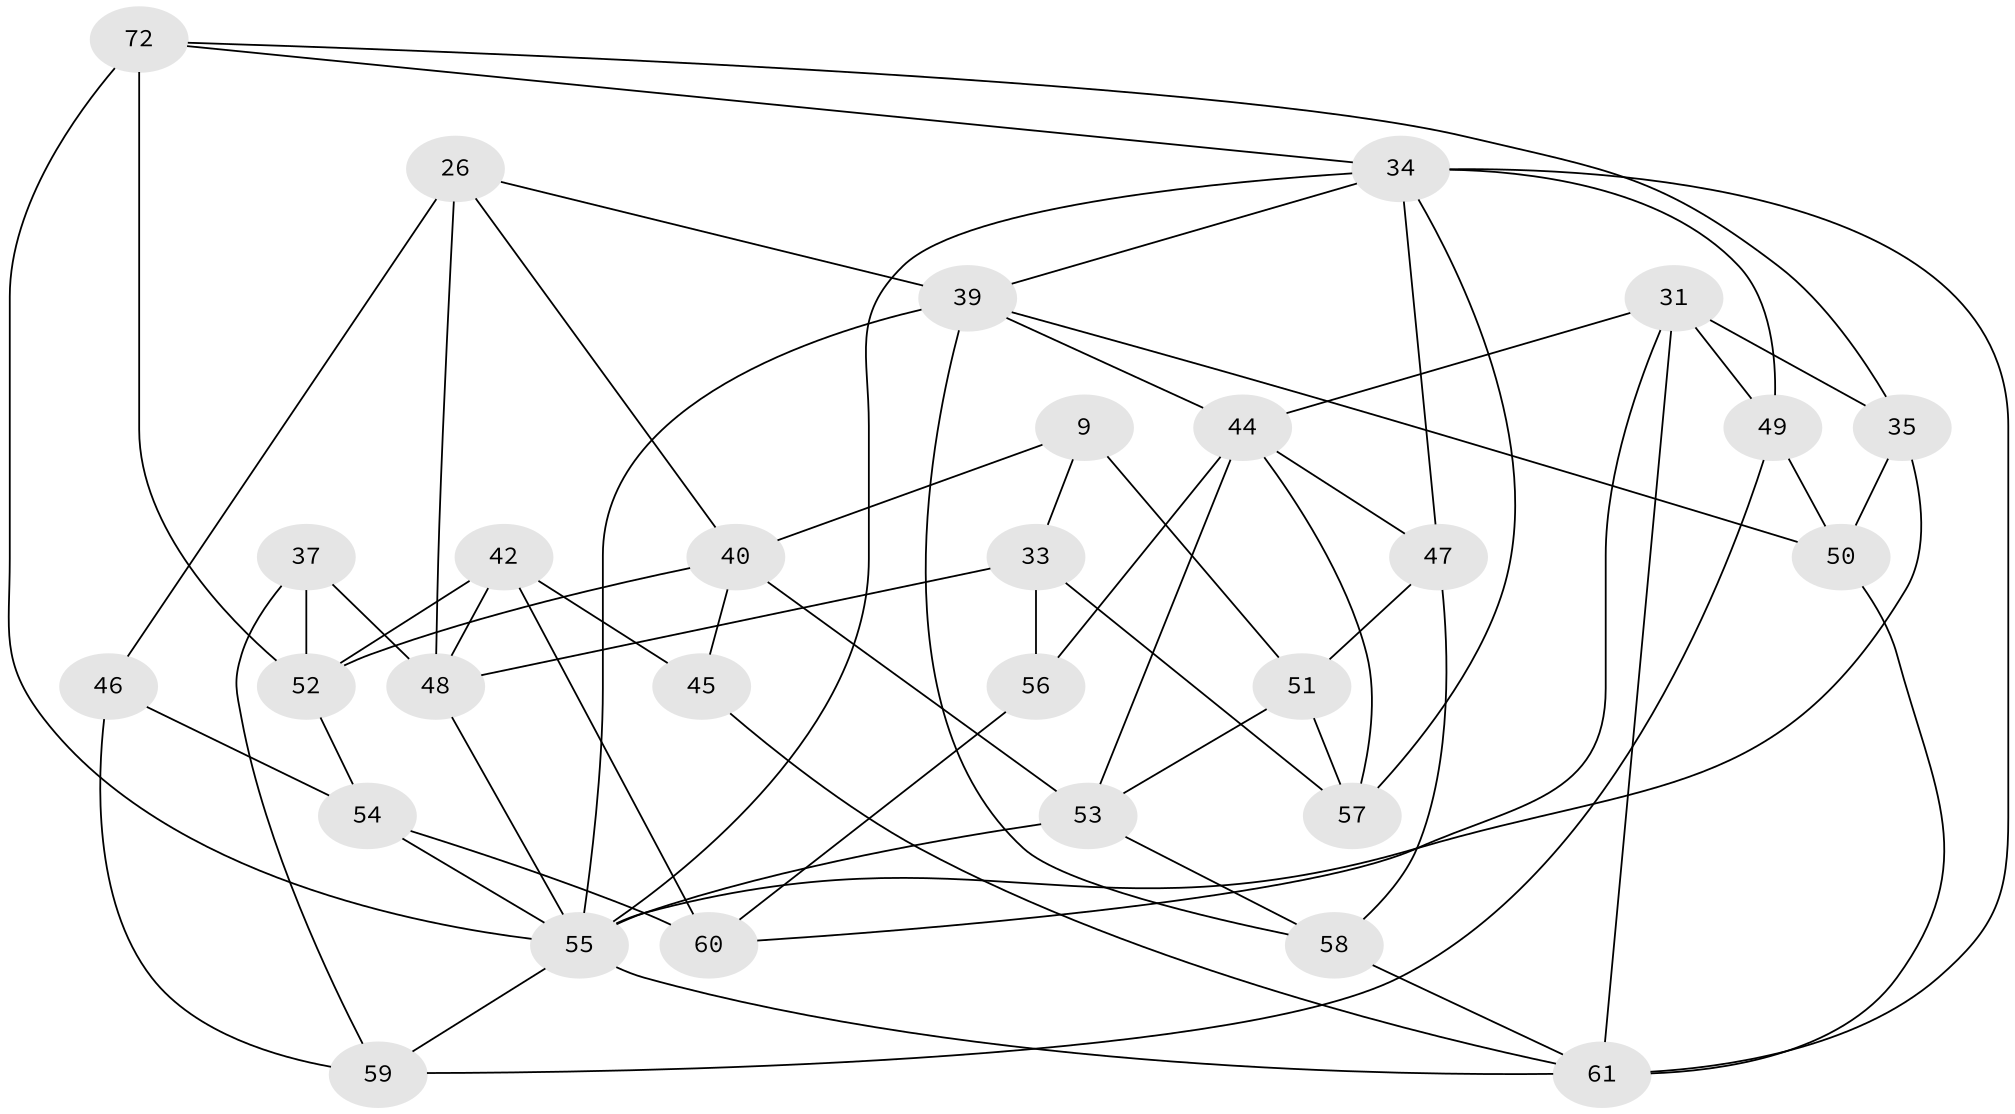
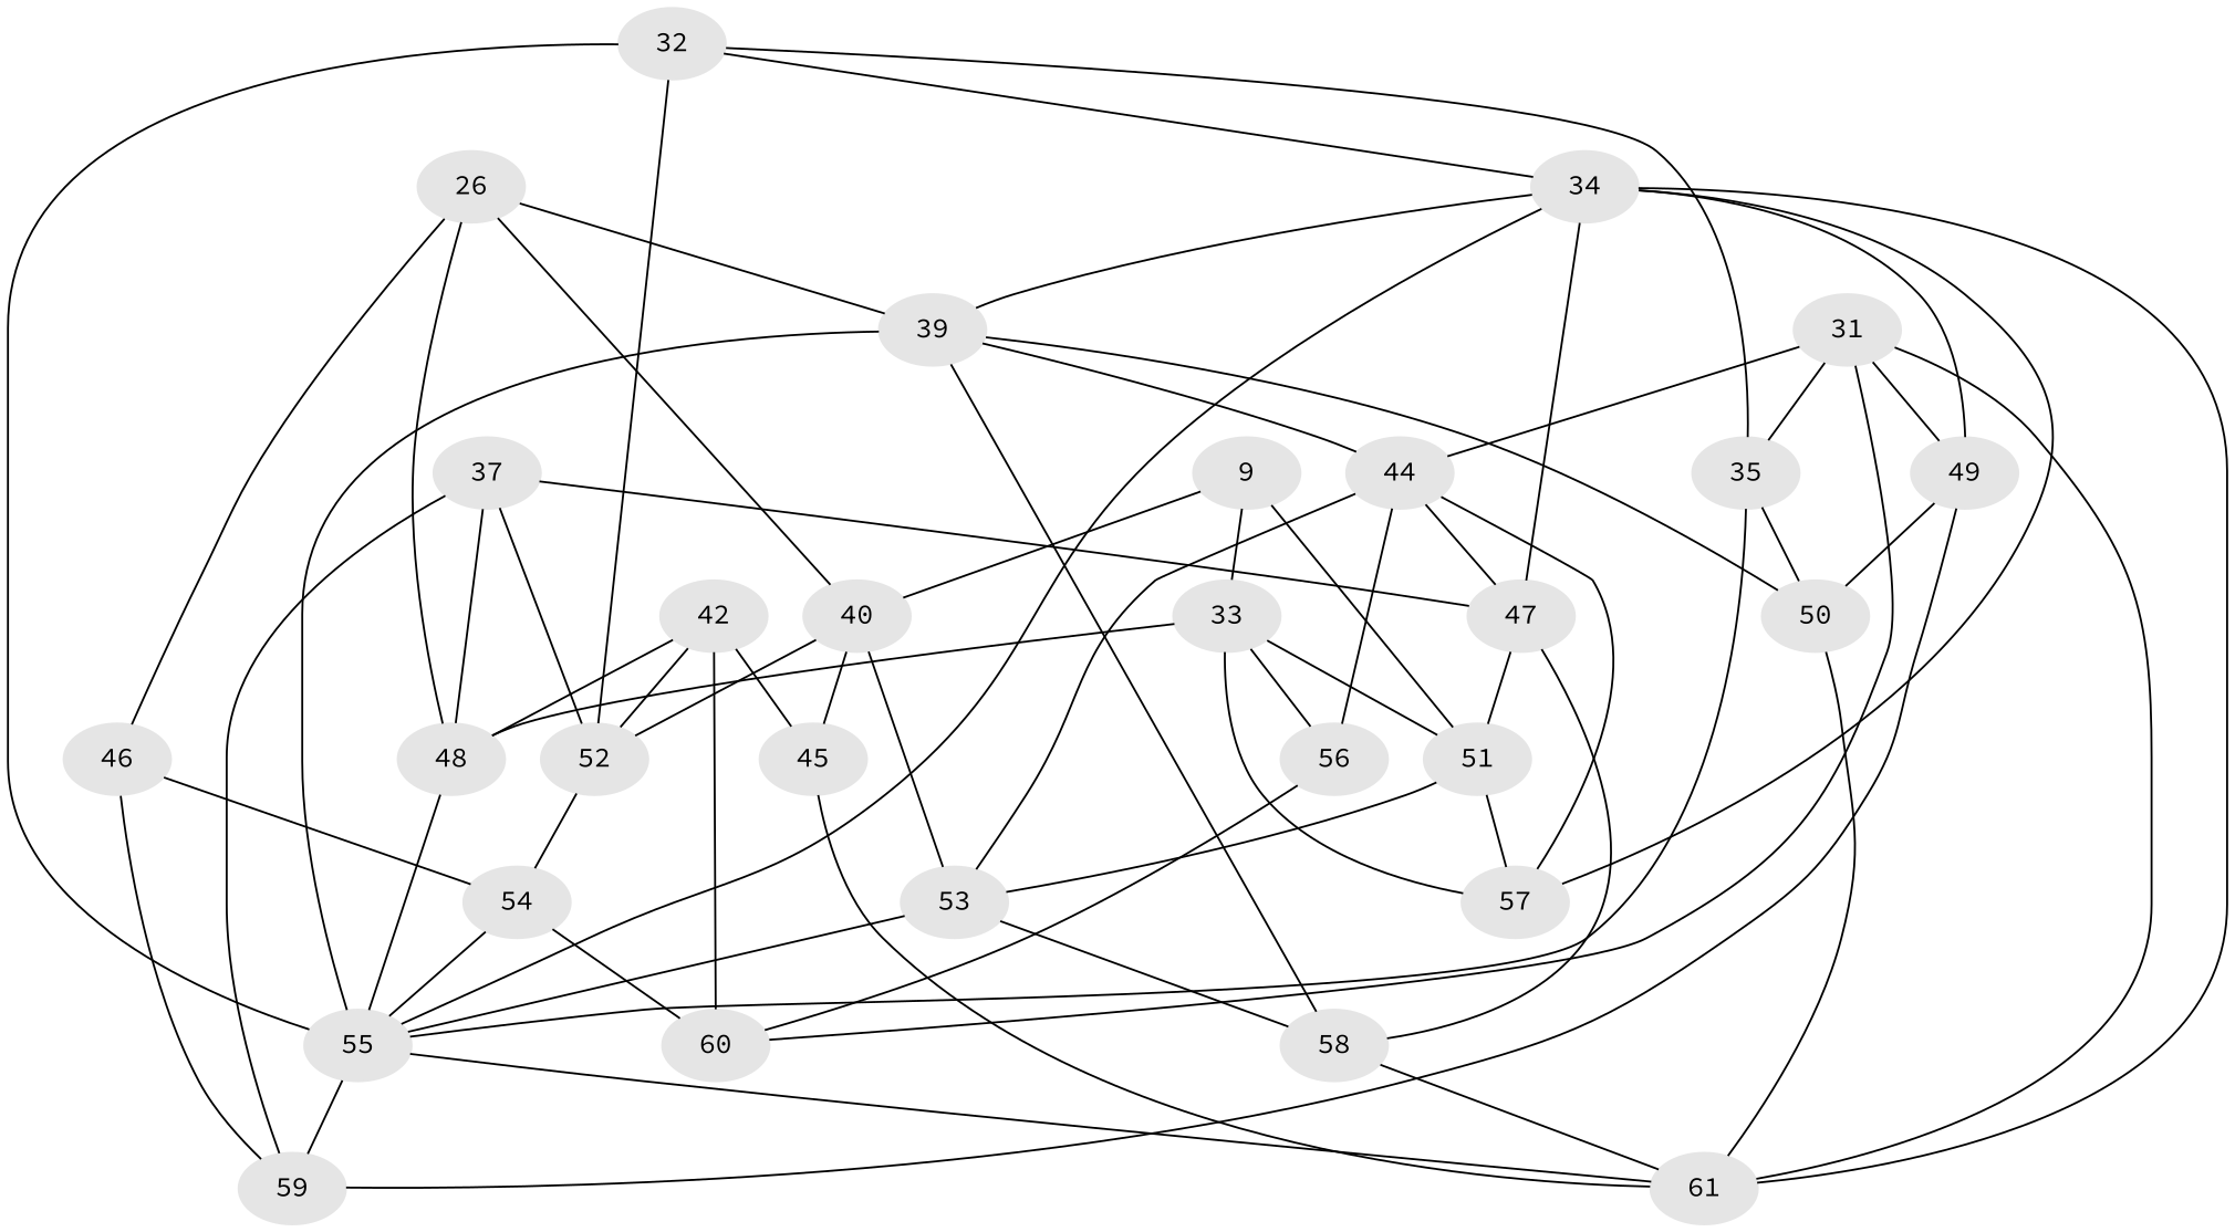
  graph {
    fontname="Source Code Pro"
    node [color=gray90 fontname="Source Code Pro" style=filled]
    edge [fontname="Source Code Pro"]
    33 [super="+25"]
    48 [super="+41"]
    56 [super="+12"]
    51
    57
    9
    40
    45
    52 [super="+20"]
    53 [super="+8"]
    49 [super="+5"]
    50
    59 [super="+6"]
    39 [super="+16"]
    44 [super="+43"]
    55 [super="+11+38"]
    58 [super="+2+4"]
    26
    46 [super="+18"]
    54
    35 [super="+23"]
    61 [super="+28+13"]
    60
    31 [super="+22"]
    47 [super="+36+29"]
-   32 [super="+14" label=72]
+   32 [super="+14"]
    34 [super="+3+21+19"]
    37
    42
    33 -- 48 [weight=2]
    33 -- 56
+   33 -- 51
    33 -- 57
    48 -- 55
    56 -- 60
    51 -- 57
    51 -- 53
    9 -- 33
    9 -- 51 [weight=2]
    9 -- 40
    40 -- 45
    40 -- 52
    40 -- 53 [weight=2]
    45 -- 61
    52 -- 54
    53 -- 55 [weight=2]
    53 -- 58 [weight=2]
    49 -- 50
    49 -- 59
    50 -- 61
    39 -- 50
    39 -- 44 [weight=2]
    39 -- 55 [weight=3]
    39 -- 58 [weight=2]
    44 -- 56 [weight=2]
    44 -- 57
    44 -- 53
    44 -- 47
    55 -- 59 [weight=2]
    55 -- 61
    58 -- 61 [weight=2]
    26 -- 48
    26 -- 40
    26 -- 39
    26 -- 46
    46 -- 59 [weight=2]
    46 -- 54
    54 -- 55
    54 -- 60
    35 -- 50
    35 -- 55
    31 -- 49
    31 -- 44
    31 -- 35 [weight=2]
    31 -- 61
    31 -- 60
    47 -- 51
    47 -- 58 [weight=2]
    32 -- 52 [weight=2]
    32 -- 55 [weight=2]
    32 -- 35
    32 -- 34
    34 -- 57
    34 -- 49
    34 -- 39
    34 -- 55
    34 -- 61 [weight=2]
    34 -- 47 [weight=3]
    37 -- 48
    37 -- 52
    37 -- 59
+   37 -- 47
    42 -- 48
    42 -- 45
    42 -- 52
    42 -- 60
  }
